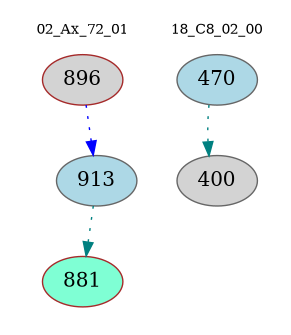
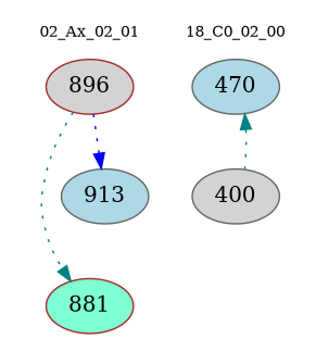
  digraph {
    node [color=gray40 fillcolor=lightgrey style=filled]
    edge [color=teal style=dotted]
    n1 [color=brown label=896]
    n2 [color=brown fillcolor=aquamarine label=881]
    n3 [fillcolor=lightblue label=913]
    n4 [fillcolor=lightblue label=470]
    n5 [label=400]
    subgraph cluster_1 {
      color=white
      fontsize=10
-     label="02_Ax_72_01"
+     label="02_Ax_02_01"
      n1
      n2
      n3
    }
    subgraph cluster_2 {
      color=white
      fontsize=10
-     label="18_C8_02_00"
+     label="18_C0_02_00"
      n4
      n5
    }
-   n3 -> n2
+   n1 -> n2
    n1 -> n3 [color=blue]
-   n4 -> n5
+   n5 -> n4
  }
